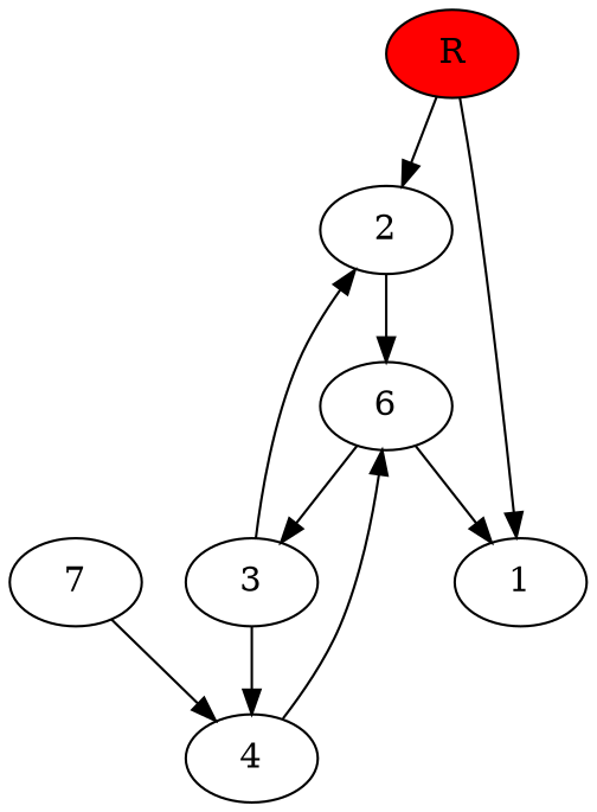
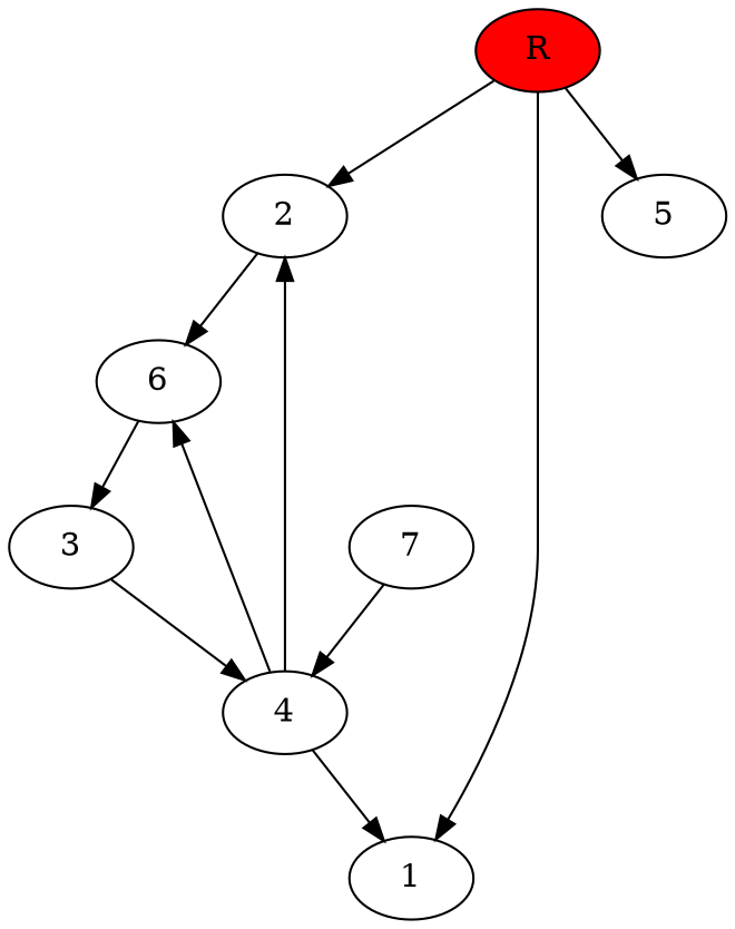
  digraph {
    2
    6
    3
    4
    1
    7
    R [fillcolor="#ff0000" style=filled]
+   5
    2 -> 6
    6 -> 3
    3 -> 4
-   3 -> 2
+   4 -> 2
    4 -> 6
-   6 -> 1
+   4 -> 1
    7 -> 4
    R -> 2
    R -> 1
+   R -> 5
  }
